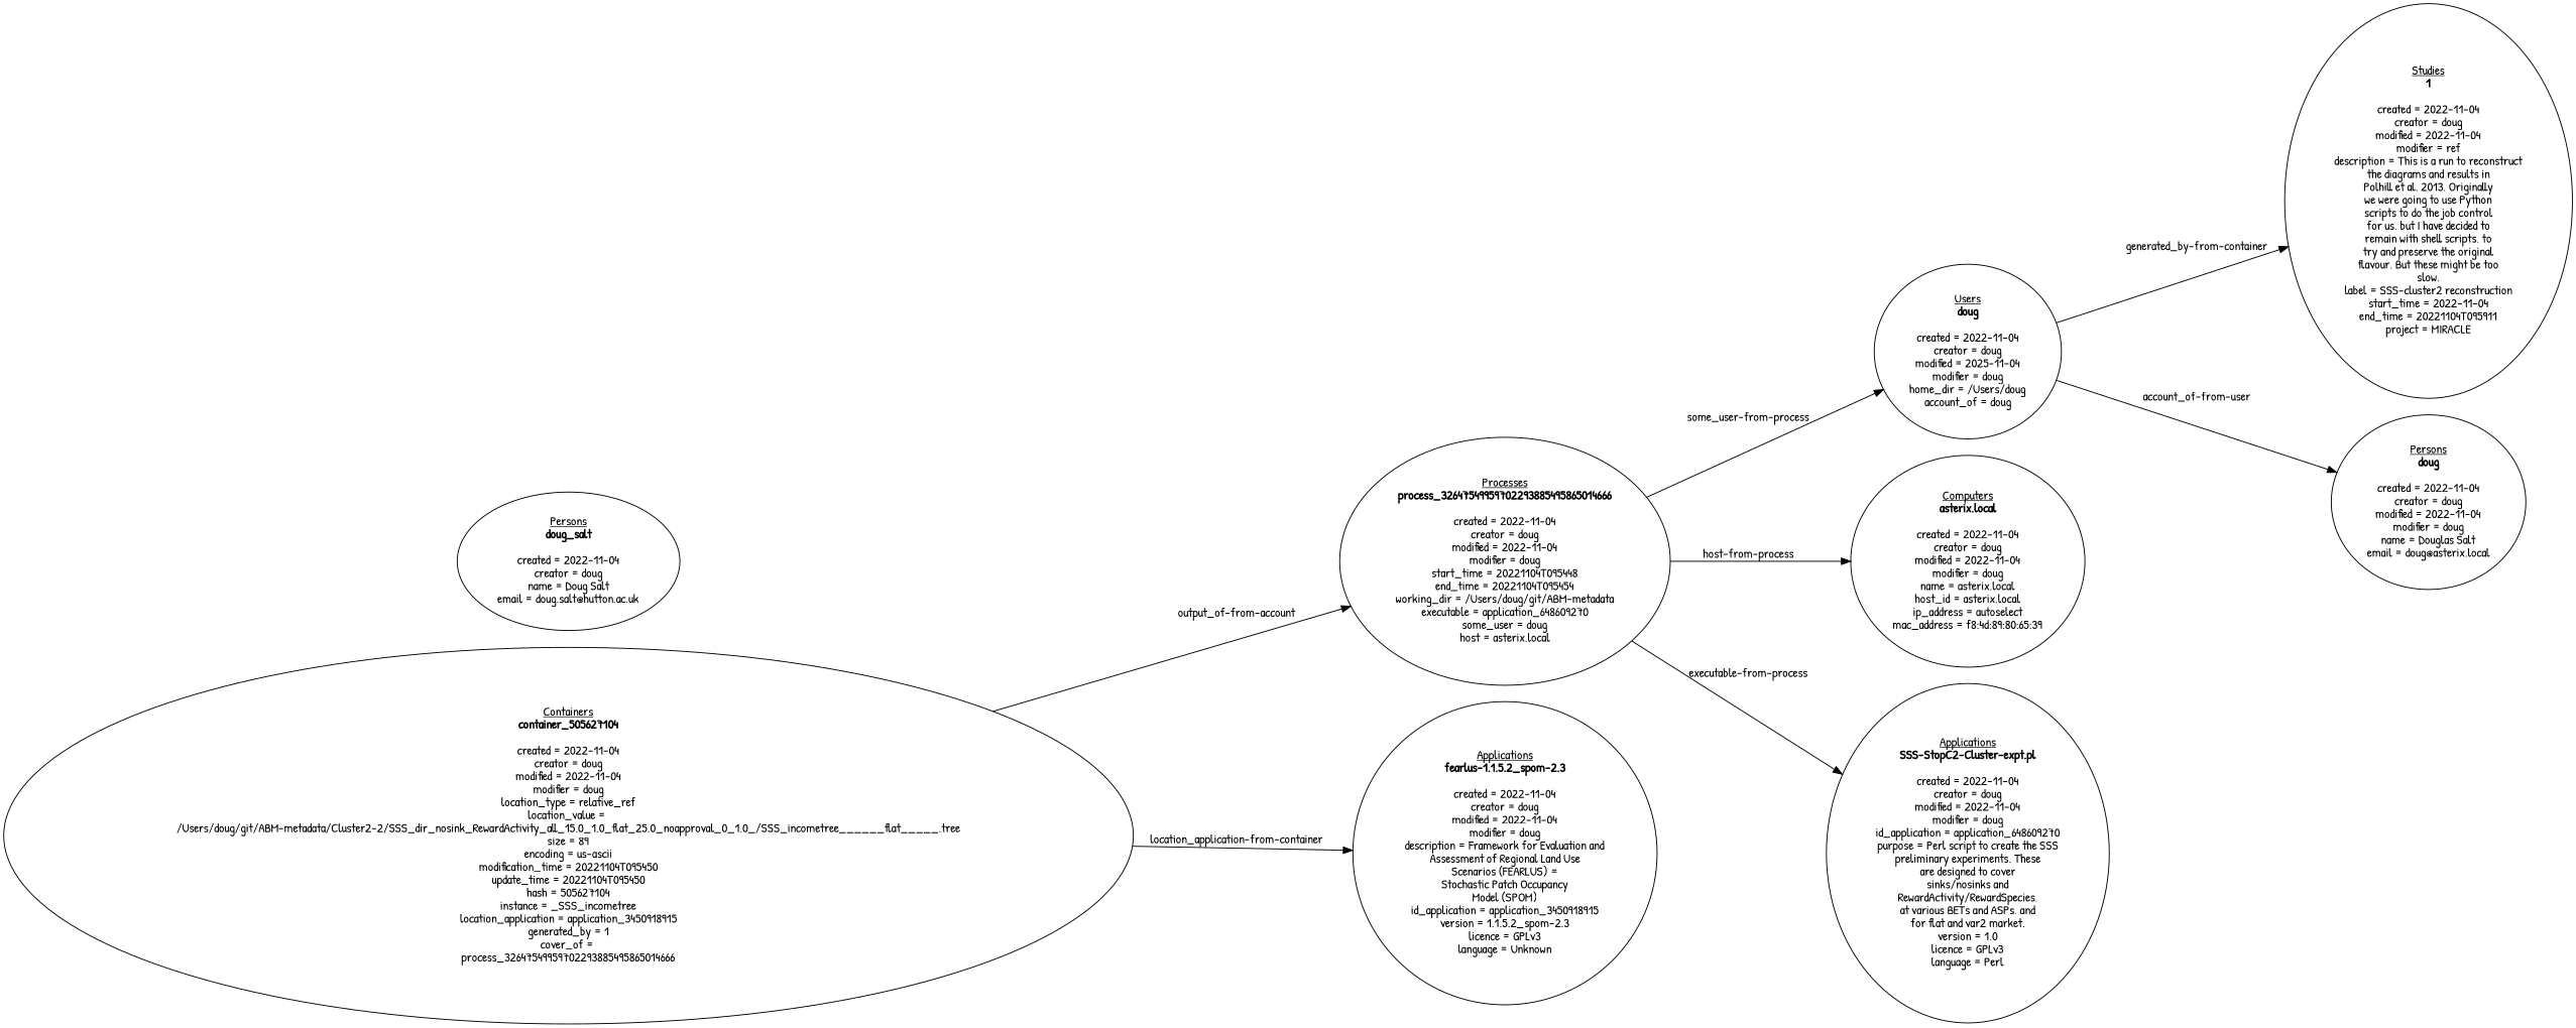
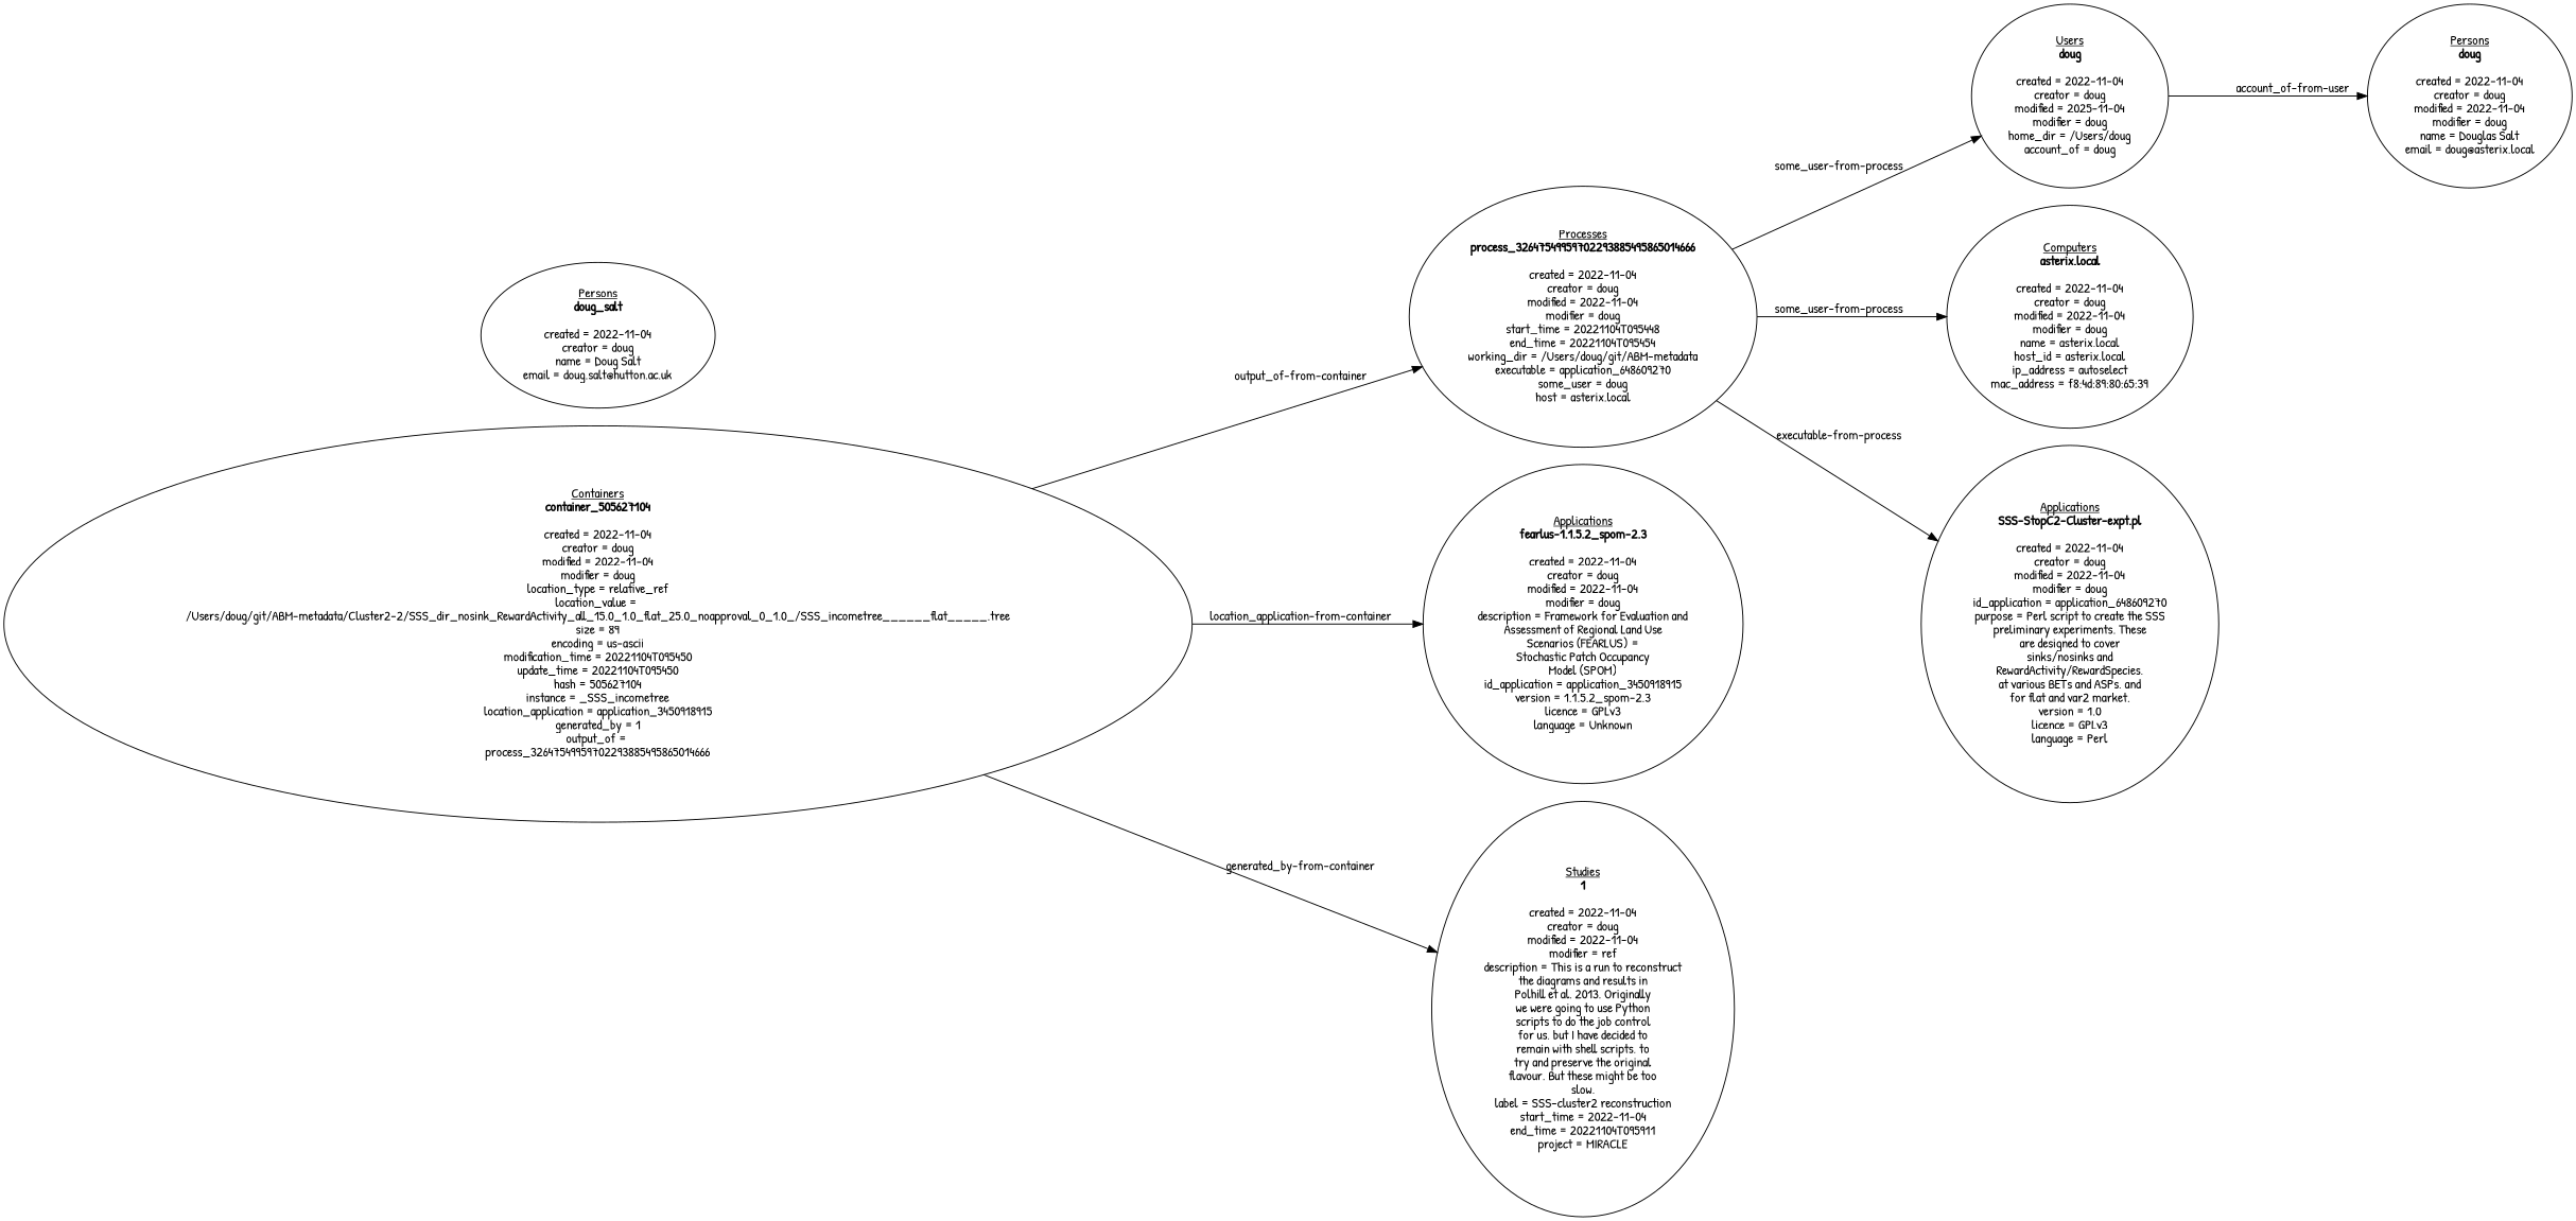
  digraph {
    fontname="Patrick Hand"
    rankdir=LR
    node [fontname="Patrick Hand"]
    edge [fontname="Patrick Hand"]
-   n1 [label=<<U>Containers</U><BR/><B>container_505627104</B><BR/><BR/>created = 2022-11-04<BR/>creator = doug<BR/>modified = 2022-11-04<BR/>modifier = doug<BR/>location_type = relative_ref<BR/>location_value = <BR/>/Users/doug/git/ABM-metadata/Cluster2-2/SSS_dir_nosink_RewardActivity_all_15.0_1.0_flat_25.0_noapproval_0_1.0_/SSS_incometree______flat_____.tree<BR/>size = 89<BR/>encoding = us-ascii<BR/>modification_time = 20221104T095450<BR/>update_time = 20221104T095450<BR/>hash = 505627104<BR/>instance = _SSS_incometree<BR/>location_application = application_3450918915<BR/>generated_by = 1<BR/>cover_of = <BR/>process_32647549959702293885495865014666>]
+   n1 [label=<<U>Containers</U><BR/><B>container_505627104</B><BR/><BR/>created = 2022-11-04<BR/>creator = doug<BR/>modified = 2022-11-04<BR/>modifier = doug<BR/>location_type = relative_ref<BR/>location_value = <BR/>/Users/doug/git/ABM-metadata/Cluster2-2/SSS_dir_nosink_RewardActivity_all_15.0_1.0_flat_25.0_noapproval_0_1.0_/SSS_incometree______flat_____.tree<BR/>size = 89<BR/>encoding = us-ascii<BR/>modification_time = 20221104T095450<BR/>update_time = 20221104T095450<BR/>hash = 505627104<BR/>instance = _SSS_incometree<BR/>location_application = application_3450918915<BR/>generated_by = 1<BR/>output_of = <BR/>process_32647549959702293885495865014666>]
    n2 [label=<<U>Processes</U><BR/><B>process_32647549959702293885495865014666</B><BR/><BR/>created = 2022-11-04<BR/>creator = doug<BR/>modified = 2022-11-04<BR/>modifier = doug<BR/>start_time = 20221104T095448<BR/>end_time = 20221104T095454<BR/>working_dir = /Users/doug/git/ABM-metadata<BR/>executable = application_648609270<BR/>some_user = doug<BR/>host = asterix.local>]
    n3 [label=<<U>Applications</U><BR/><B>fearlus-1.1.5.2_spom-2.3</B><BR/><BR/>created = 2022-11-04<BR/>creator = doug<BR/>modified = 2022-11-04<BR/>modifier = doug<BR/>description = Framework for Evaluation and<BR/>Assessment of Regional Land Use<BR/>Scenarios (FEARLUS) =<BR/>Stochastic Patch Occupancy<BR/>Model (SPOM)<BR/>id_application = application_3450918915<BR/>version = 1.1.5.2_spom-2.3<BR/>licence = GPLv3<BR/>language = Unknown>]
    n4 [label=<<U>Studies</U><BR/><B>1</B><BR/><BR/>created = 2022-11-04<BR/>creator = doug<BR/>modified = 2022-11-04<BR/>modifier = ref<BR/>description = This is a run to reconstruct<BR/>the diagrams and results in<BR/>Polhill et al. 2013. Originally<BR/>we were going to use Python<BR/>scripts to do the job control<BR/>for us, but I have decided to<BR/>remain with shell scripts, to<BR/>try and preserve the original<BR/>flavour. But these might be too<BR/>slow.<BR/>label = SSS-cluster2 reconstruction<BR/>start_time = 2022-11-04<BR/>end_time = 20221104T095911<BR/>project = MIRACLE>]
    n5 [label=<<U>Users</U><BR/><B>doug</B><BR/><BR/>created = 2022-11-04<BR/>creator = doug<BR/>modified = 2025-11-04<BR/>modifier = doug<BR/>home_dir = /Users/doug<BR/>account_of = doug>]
    n6 [label=<<U>Computers</U><BR/><B>asterix.local</B><BR/><BR/>created = 2022-11-04<BR/>creator = doug<BR/>modified = 2022-11-04<BR/>modifier = doug<BR/>name = asterix.local<BR/>host_id = asterix.local<BR/>ip_address = autoselect<BR/>mac_address = f8:4d:89:80:65:39>]
    n7 [label=<<U>Applications</U><BR/><B>SSS-StopC2-Cluster-expt.pl</B><BR/><BR/>created = 2022-11-04<BR/>creator = doug<BR/>modified = 2022-11-04<BR/>modifier = doug<BR/>id_application = application_648609270<BR/>purpose = Perl script to create the SSS<BR/>preliminary experiments. These<BR/>are designed to cover<BR/>sinks/nosinks and<BR/>RewardActivity/RewardSpecies,<BR/>at various BETs and ASPs, and<BR/>for flat and var2 market.<BR/>version = 1.0<BR/>licence = GPLv3<BR/>language = Perl>]
    n8 [label=<<U>Persons</U><BR/><B>doug</B><BR/><BR/>created = 2022-11-04<BR/>creator = doug<BR/>modified = 2022-11-04<BR/>modifier = doug<BR/>name = Douglas Salt<BR/>email = doug@asterix.local>]
    n9 [label=<<U>Persons</U><BR/><B>doug_salt</B><BR/><BR/>created = 2022-11-04<BR/>creator = doug<BR/>name = Doug Salt<BR/>email = doug.salt@hutton.ac.uk>]
-   n1 -> n2 [label="output_of-from-account"]
+   n1 -> n2 [label="output_of-from-container"]
    n1 -> n3 [label="location_application-from-container"]
-   n5 -> n4 [label="generated_by-from-container"]
+   n1 -> n4 [label="generated_by-from-container"]
    n2 -> n5 [label="some_user-from-process"]
-   n2 -> n6 [label="host-from-process"]
+   n2 -> n6 [label="some_user-from-process"]
    n2 -> n7 [label="executable-from-process"]
    n5 -> n8 [label="account_of-from-user"]
  }
